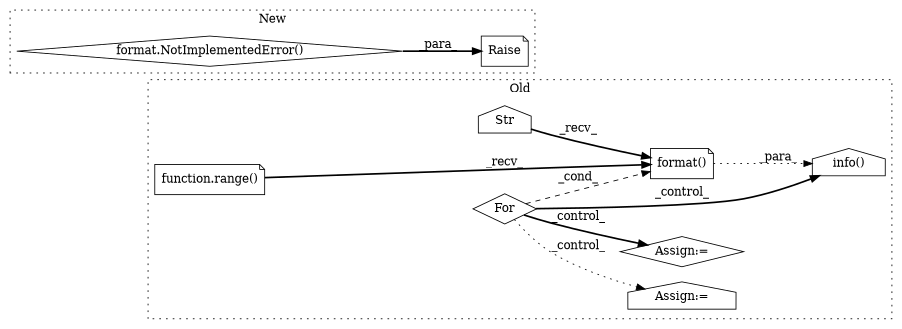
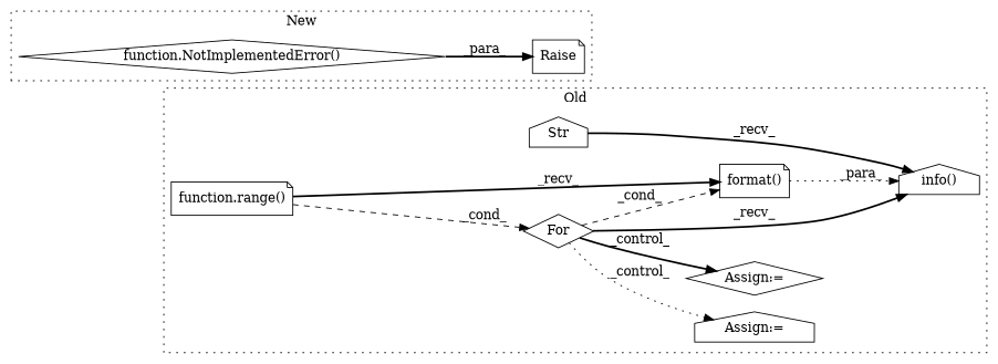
  digraph {
    rankdir=LR
    node [a=75 l=3 shape=note]
    edge [style=bold]
    n1 [l="48,1" label="format()" s="7477,7576"]
    n2 [a=66 l=23 label=Str s=7477 shape=house]
    n3 [l="18,1" label="info()" s="7459,7577" shape=house]
    n4 [l="6,1" label="function.range()" s="7349,7381"]
    n5 [a=107 l="4,14" label=For s="7322,7382" shape=diamond]
    n6 [a=68 label="Assign:=" s=8061 shape=house]
    n7 [a=68 label="Assign:=" s=8343 shape=diamond]
-   n8 [l=21 label="format.NotImplementedError()" s=6760 shape=diamond]
+   n8 [l=21 label="function.NotImplementedError()" s=6760 shape=diamond]
    n9 [a=91 l=6 label=Raise s=6754]
    subgraph cluster_1 {
      label=Old
      style=dotted
      n1
      n2
      n3
      n4
      n5
      n6
      n7
    }
    subgraph cluster_2 {
      label=New
      style=dotted
      n8
      n9
    }
    n1 -> n3 [label=_para_ style=dotted]
-   n2 -> n1 [label=_recv_]
+   n2 -> n3 [label=_recv_]
    n4 -> n1 [label=_recv_]
+   n4 -> n5 [label=_cond_ style=dashed]
    n5 -> n1 [label=_cond_ style=dashed]
-   n5 -> n3 [label=_control_]
+   n5 -> n3 [label=_recv_]
    n5 -> n6 [label=_control_ style=dotted]
    n5 -> n7 [label=_control_]
    n8 -> n9 [label=_para_]
  }
